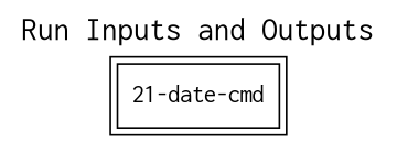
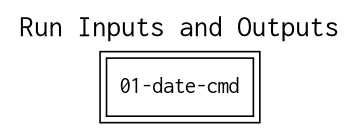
  digraph {
    fontname=Courier
    fontsize=18
    label="Run Inputs and Outputs"
    labelloc=t
    rankdir=TB
-   n1 [fillcolor="#FFFFFF" fontname=Courier label="21-date-cmd" peripheries=2 shape=box style=filled]
+   n1 [fillcolor="#FFFFFF" fontname=Courier label="01-date-cmd" peripheries=2 shape=box style=filled]
    subgraph cluster_1 {
      color=white
      label=""
      penwidth=0
      subgraph cluster_2 {
        color=white
        label=""
        penwidth=0
      }
    }
    subgraph cluster_3 {
      color=white
      label=""
      penwidth=0
      subgraph cluster_4 {
        color=white
        label=""
        penwidth=0
      }
    }
  }
